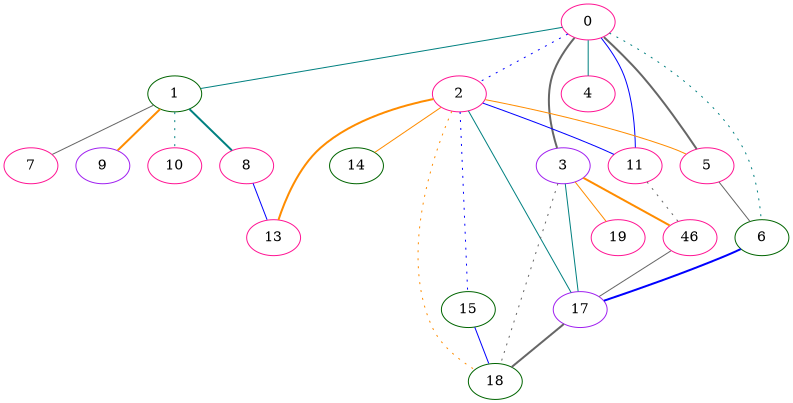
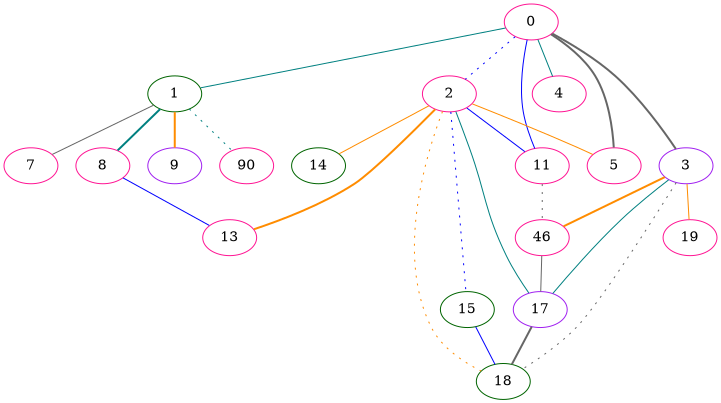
  graph {
    node [color=deeppink]
    edge [color=gray40 style=solid]
    1 [color=darkgreen]
    0
    2
    3 [color=purple]
    4
    5
-   6 [color=darkgreen]
    11
    7
    8
    9 [color=purple]
-   10
+   10 [label=90]
    13
    14 [color=darkgreen]
    15 [color=darkgreen]
    17 [color=purple]
    18 [color=darkgreen]
    n18 [label=46]
    19
    1 -- 7
    1 -- 8 [color=teal style=bold]
    1 -- 9 [color=darkorange style=bold]
    1 -- 10 [color=teal style=dotted]
    0 -- 1 [color=teal]
    0 -- 2 [color=blue style=dotted]
    0 -- 3 [style=bold]
    0 -- 4 [color=teal]
    0 -- 5 [style=bold]
-   0 -- 6 [color=teal style=dotted]
    0 -- 11 [color=blue]
    2 -- 5 [color=darkorange]
    2 -- 11 [color=blue]
    2 -- 13 [color=darkorange style=bold]
    2 -- 14 [color=darkorange]
    2 -- 15 [color=blue style=dotted]
    2 -- 17 [color=teal]
    2 -- 18 [color=darkorange style=dotted]
    3 -- 17 [color=teal]
    3 -- 18 [style=dotted]
    3 -- n18 [color=darkorange style=bold]
    3 -- 19 [color=darkorange]
-   5 -- 6
-   6 -- 17 [color=blue style=bold]
    11 -- n18 [style=dotted]
    8 -- 13 [color=blue]
    15 -- 18 [color=blue]
    17 -- 18 [style=bold]
    n18 -- 17
  }
